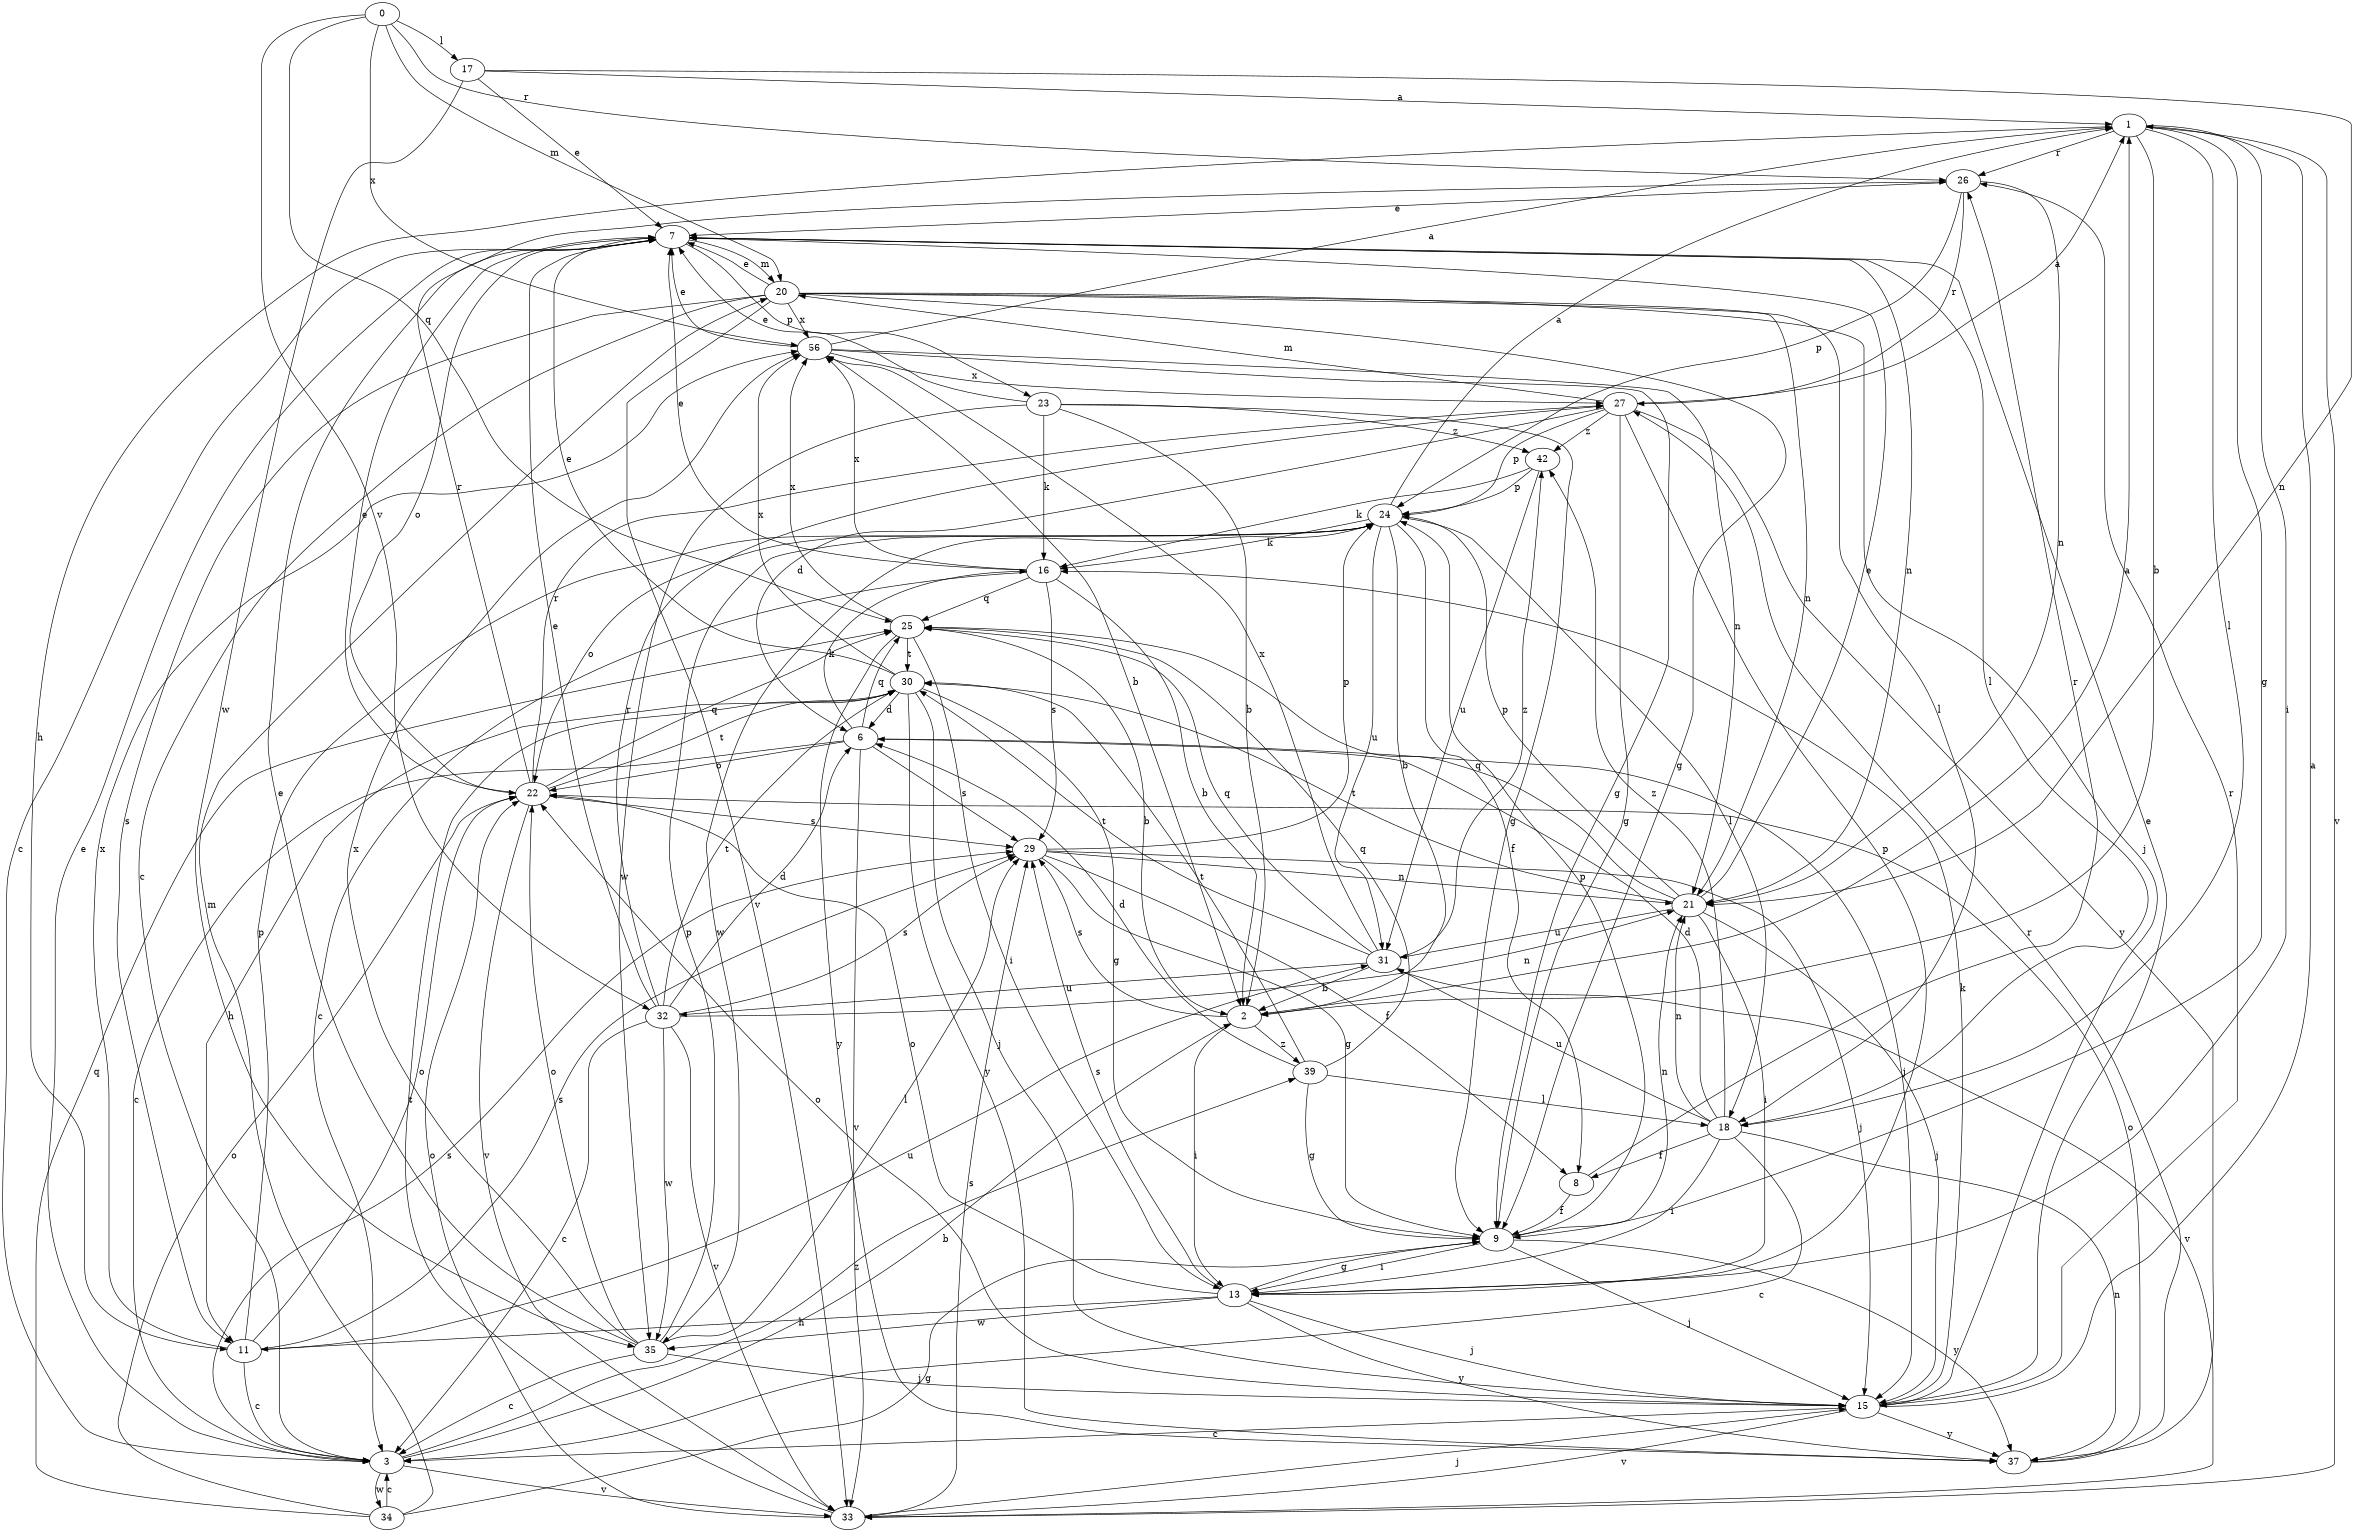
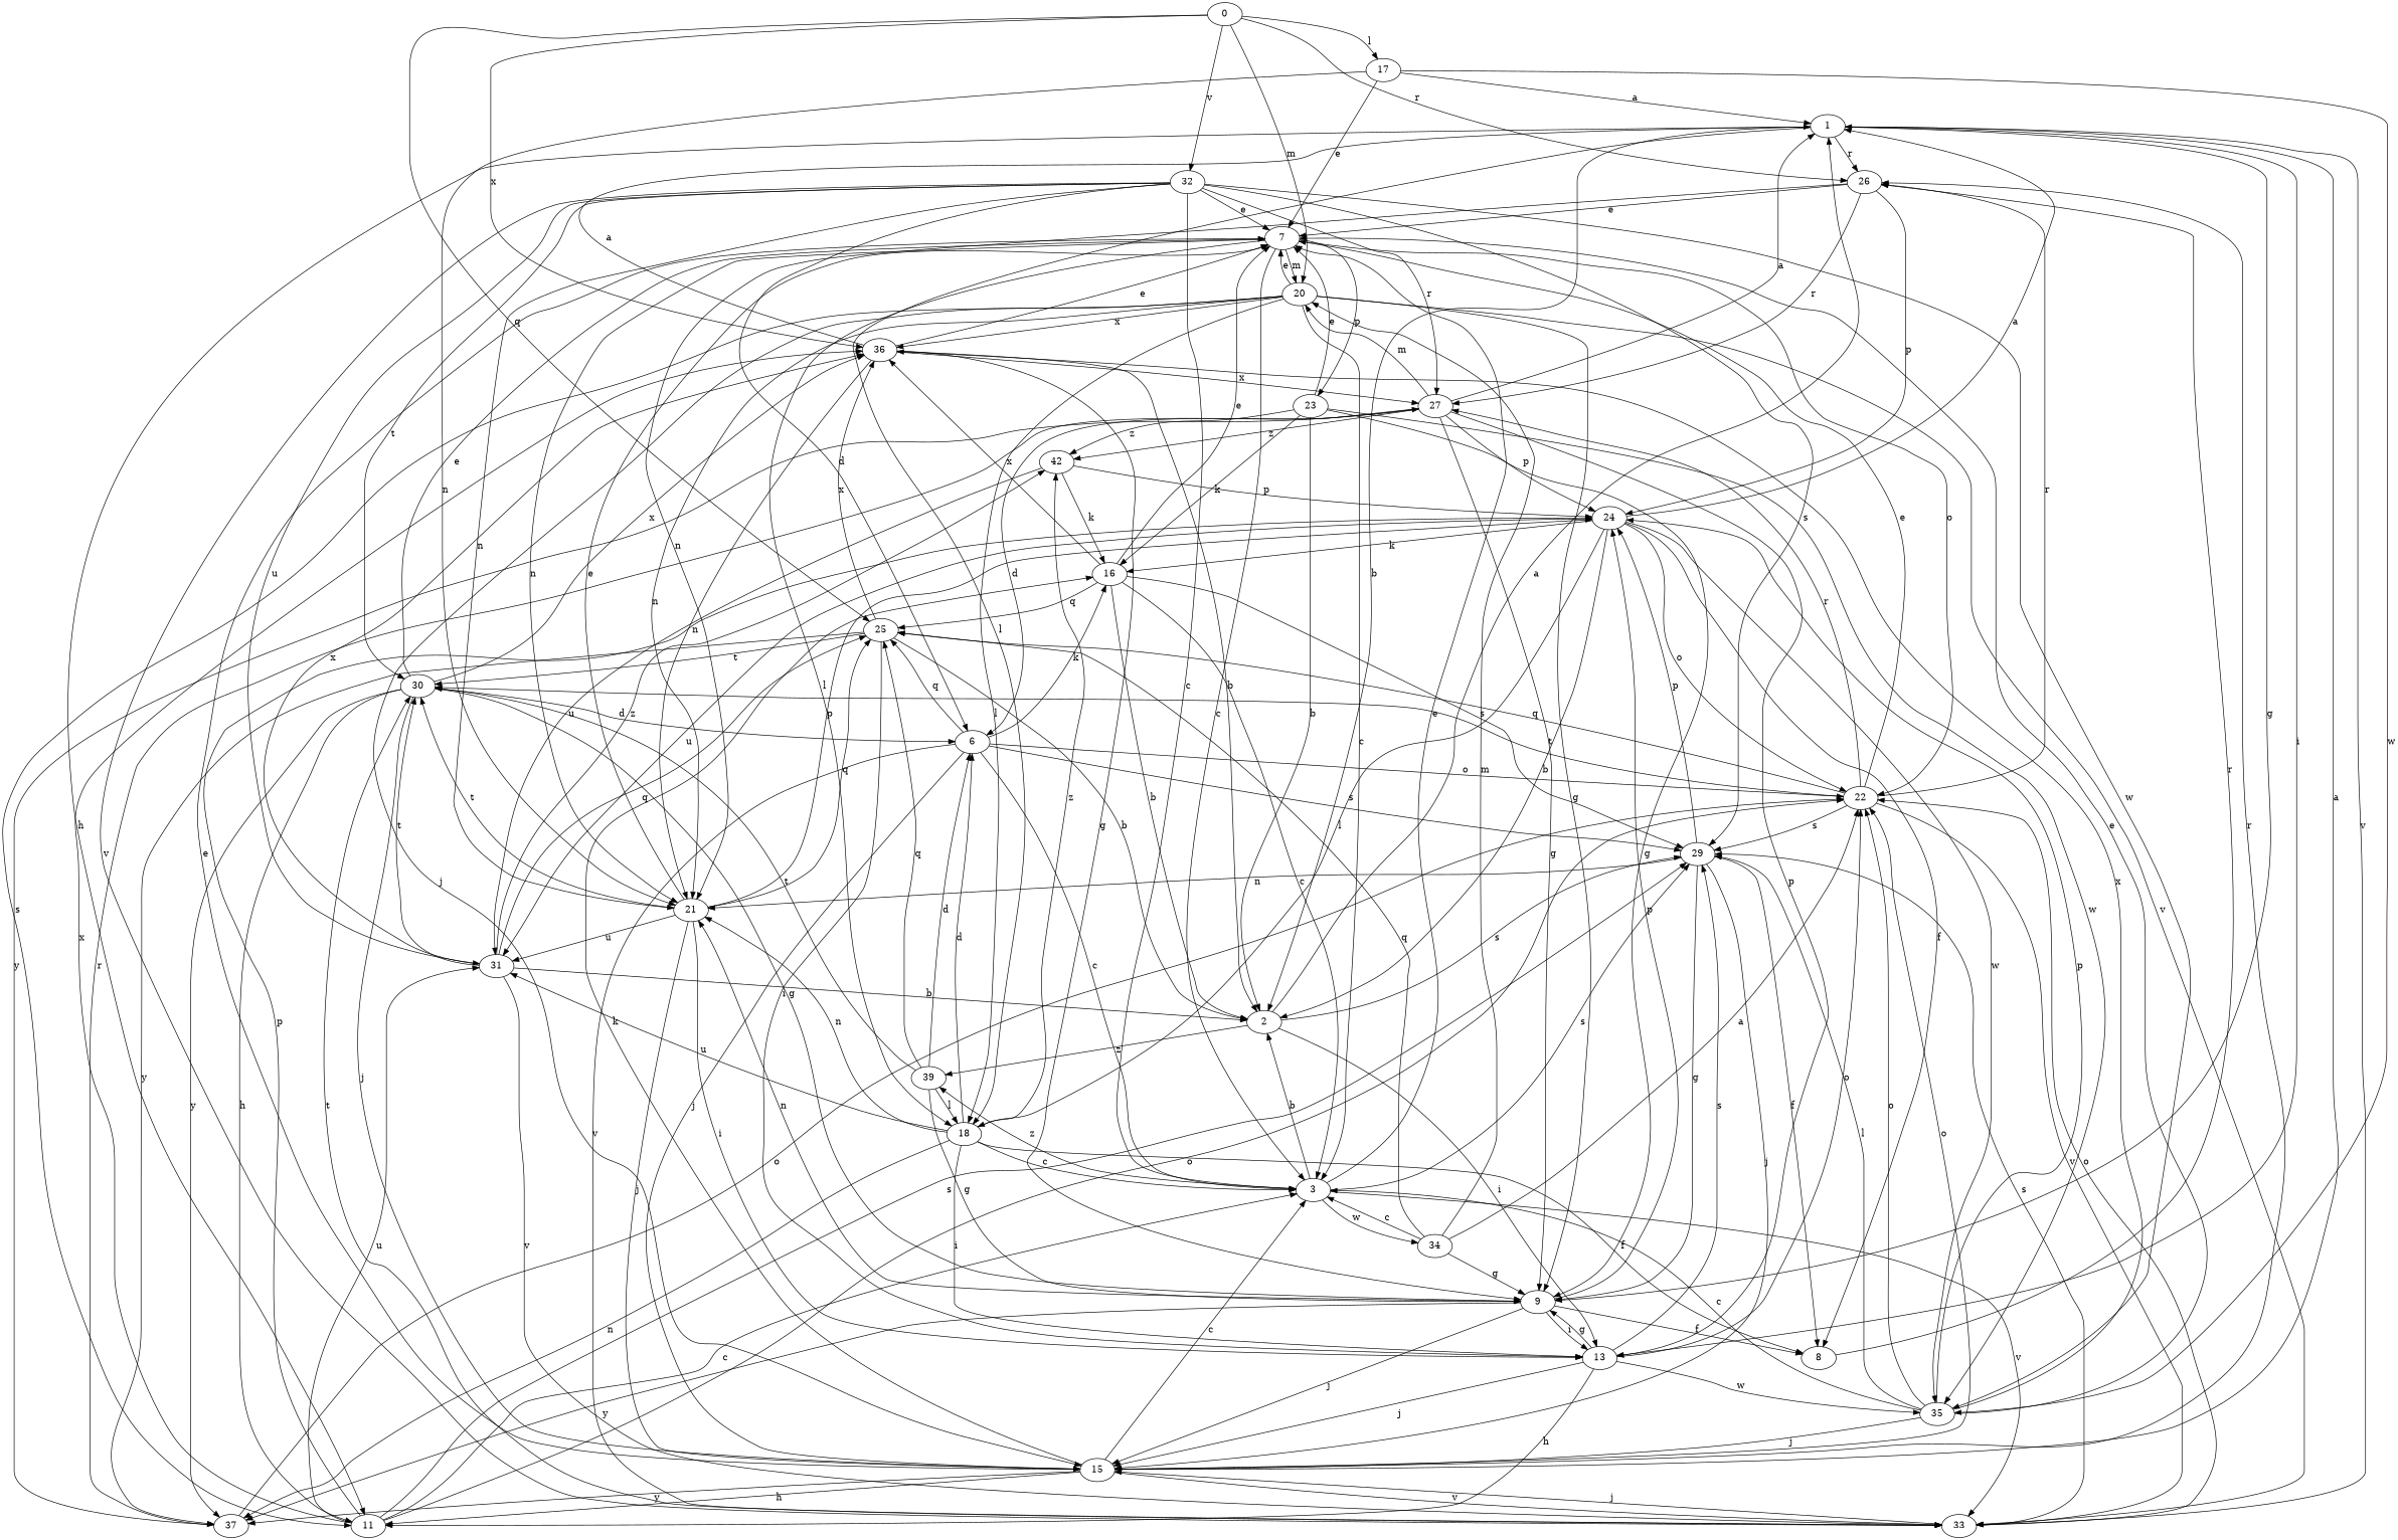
  strict digraph {
    0
    17
    20
    25
    26
    32
-   36 [label=56]
+   36
    1
    7
    21
    35
    9
    11
    18
    33
    3
    15
    2
    13
    37
    30
    24
    27
    29
    6
    31
    39
    8
    22
    42
    34
    23
    16
    0 -> 17 [label=l]
    0 -> 20 [label=m]
    0 -> 25 [label=q]
    0 -> 26 [label=r]
    0 -> 32 [label=v]
    0 -> 36 [label=x]
    17 -> 1 [label=a]
    17 -> 7 [label=e]
    17 -> 21 [label=n]
    17 -> 35 [label=w]
    20 -> 36 [label=x]
    20 -> 7 [label=e]
    20 -> 21 [label=n]
    20 -> 9 [label=g]
    20 -> 11 [label=s]
    20 -> 18 [label=l]
    20 -> 33 [label=v]
    20 -> 3 [label=c]
    20 -> 15 [label=j]
    25 -> 36 [label=x]
    25 -> 2 [label=b]
    25 -> 13 [label=i]
    25 -> 37 [label=y]
    25 -> 30 [label=t]
    26 -> 7 [label=e]
    26 -> 21 [label=n]
    26 -> 24 [label=p]
    26 -> 27 [label=r]
    32 -> 7 [label=e]
    32 -> 21 [label=n]
    32 -> 35 [label=w]
    32 -> 33 [label=v]
    32 -> 3 [label=c]
    32 -> 30 [label=t]
    32 -> 27 [label=r]
    32 -> 29 [label=s]
    32 -> 6 [label=d]
-   31 -> 32 [label=u]
+   32 -> 31 [label=u]
    36 -> 1 [label=a]
    36 -> 7 [label=e]
    36 -> 21 [label=n]
    36 -> 9 [label=g]
    36 -> 2 [label=b]
    36 -> 27 [label=x]
    1 -> 26 [label=r]
    1 -> 9 [label=g]
    1 -> 11 [label=h]
    1 -> 18 [label=l]
    1 -> 33 [label=v]
    1 -> 2 [label=b]
    1 -> 13 [label=i]
    7 -> 20 [label=m]
    7 -> 21 [label=n]
    7 -> 18 [label=l]
    7 -> 3 [label=c]
    7 -> 22 [label=o]
    7 -> 23 [label=p]
    21 -> 25 [label=q]
    21 -> 7 [label=e]
    21 -> 15 [label=j]
    21 -> 13 [label=i]
    21 -> 30 [label=t]
    21 -> 24 [label=p]
    21 -> 31 [label=u]
    35 -> 36 [label=x]
    35 -> 7 [label=e]
    35 -> 3 [label=c]
    35 -> 15 [label=j]
    35 -> 24 [label=p]
    35 -> 29 [label=l]
    35 -> 22 [label=o]
    9 -> 21 [label=n]
    9 -> 15 [label=j]
    9 -> 13 [label=i]
    9 -> 37 [label=y]
    9 -> 24 [label=p]
-   8 -> 9 [label=f]
+   9 -> 8 [label=f]
    11 -> 36 [label=x]
    11 -> 3 [label=c]
    11 -> 24 [label=p]
    11 -> 29 [label=s]
    11 -> 31 [label=u]
    11 -> 22 [label=o]
    18 -> 21 [label=n]
    18 -> 3 [label=c]
    18 -> 13 [label=i]
    18 -> 37 [label=n]
    18 -> 6 [label=d]
    18 -> 31 [label=u]
    18 -> 8 [label=f]
    18 -> 42 [label=z]
    33 -> 15 [label=j]
    33 -> 30 [label=t]
    33 -> 29 [label=s]
    33 -> 22 [label=o]
    3 -> 7 [label=e]
    3 -> 33 [label=v]
    3 -> 2 [label=b]
    3 -> 29 [label=s]
    3 -> 39 [label=z]
    3 -> 34 [label=w]
    15 -> 26 [label=r]
    15 -> 1 [label=a]
    15 -> 7 [label=e]
+   15 -> 11 [label=h]
    15 -> 33 [label=v]
    15 -> 3 [label=c]
    15 -> 37 [label=y]
    15 -> 22 [label=o]
    15 -> 16 [label=k]
    2 -> 1 [label=a]
    2 -> 13 [label=i]
    2 -> 29 [label=s]
    2 -> 39 [label=z]
    13 -> 35 [label=w]
    13 -> 9 [label=g]
    13 -> 11 [label=h]
    13 -> 15 [label=j]
-   13 -> 37 [label=y]
    13 -> 29 [label=s]
    13 -> 22 [label=o]
    37 -> 27 [label=r]
    37 -> 22 [label=o]
    30 -> 36 [label=x]
    30 -> 7 [label=e]
    30 -> 9 [label=g]
    30 -> 11 [label=h]
    30 -> 15 [label=j]
    30 -> 37 [label=y]
    30 -> 6 [label=d]
    24 -> 1 [label=a]
    24 -> 35 [label=w]
    24 -> 18 [label=l]
    24 -> 2 [label=b]
    24 -> 31 [label=u]
    24 -> 8 [label=f]
    24 -> 22 [label=o]
    24 -> 16 [label=k]
    27 -> 20 [label=m]
    27 -> 1 [label=a]
    27 -> 9 [label=g]
    27 -> 13 [label=p]
    27 -> 37 [label=y]
    27 -> 24 [label=p]
    27 -> 6 [label=d]
    27 -> 42 [label=z]
    29 -> 21 [label=n]
    29 -> 9 [label=g]
    29 -> 15 [label=j]
    29 -> 24 [label=p]
    29 -> 8 [label=f]
    6 -> 25 [label=q]
    6 -> 33 [label=v]
    6 -> 3 [label=c]
    6 -> 15 [label=j]
    6 -> 29 [label=s]
    6 -> 22 [label=o]
    6 -> 16 [label=k]
    31 -> 25 [label=q]
    31 -> 36 [label=x]
    31 -> 33 [label=v]
    31 -> 2 [label=b]
    31 -> 30 [label=t]
    31 -> 42 [label=z]
    39 -> 25 [label=q]
    39 -> 9 [label=g]
    39 -> 18 [label=l]
    39 -> 30 [label=t]
    39 -> 6 [label=d]
    8 -> 26 [label=r]
    22 -> 25 [label=q]
    22 -> 26 [label=r]
    22 -> 7 [label=e]
    22 -> 33 [label=v]
    22 -> 30 [label=t]
    22 -> 27 [label=r]
    22 -> 29 [label=s]
    42 -> 24 [label=p]
    42 -> 31 [label=u]
    42 -> 16 [label=k]
    34 -> 20 [label=m]
    34 -> 25 [label=q]
    34 -> 9 [label=g]
    34 -> 3 [label=c]
-   34 -> 22 [label=o]
+   34 -> 22 [label=a]
    23 -> 7 [label=e]
    23 -> 35 [label=w]
    23 -> 9 [label=g]
    23 -> 2 [label=b]
    23 -> 42 [label=z]
    23 -> 16 [label=k]
    16 -> 25 [label=q]
    16 -> 36 [label=x]
    16 -> 7 [label=e]
    16 -> 3 [label=c]
    16 -> 2 [label=b]
    16 -> 29 [label=s]
  }
